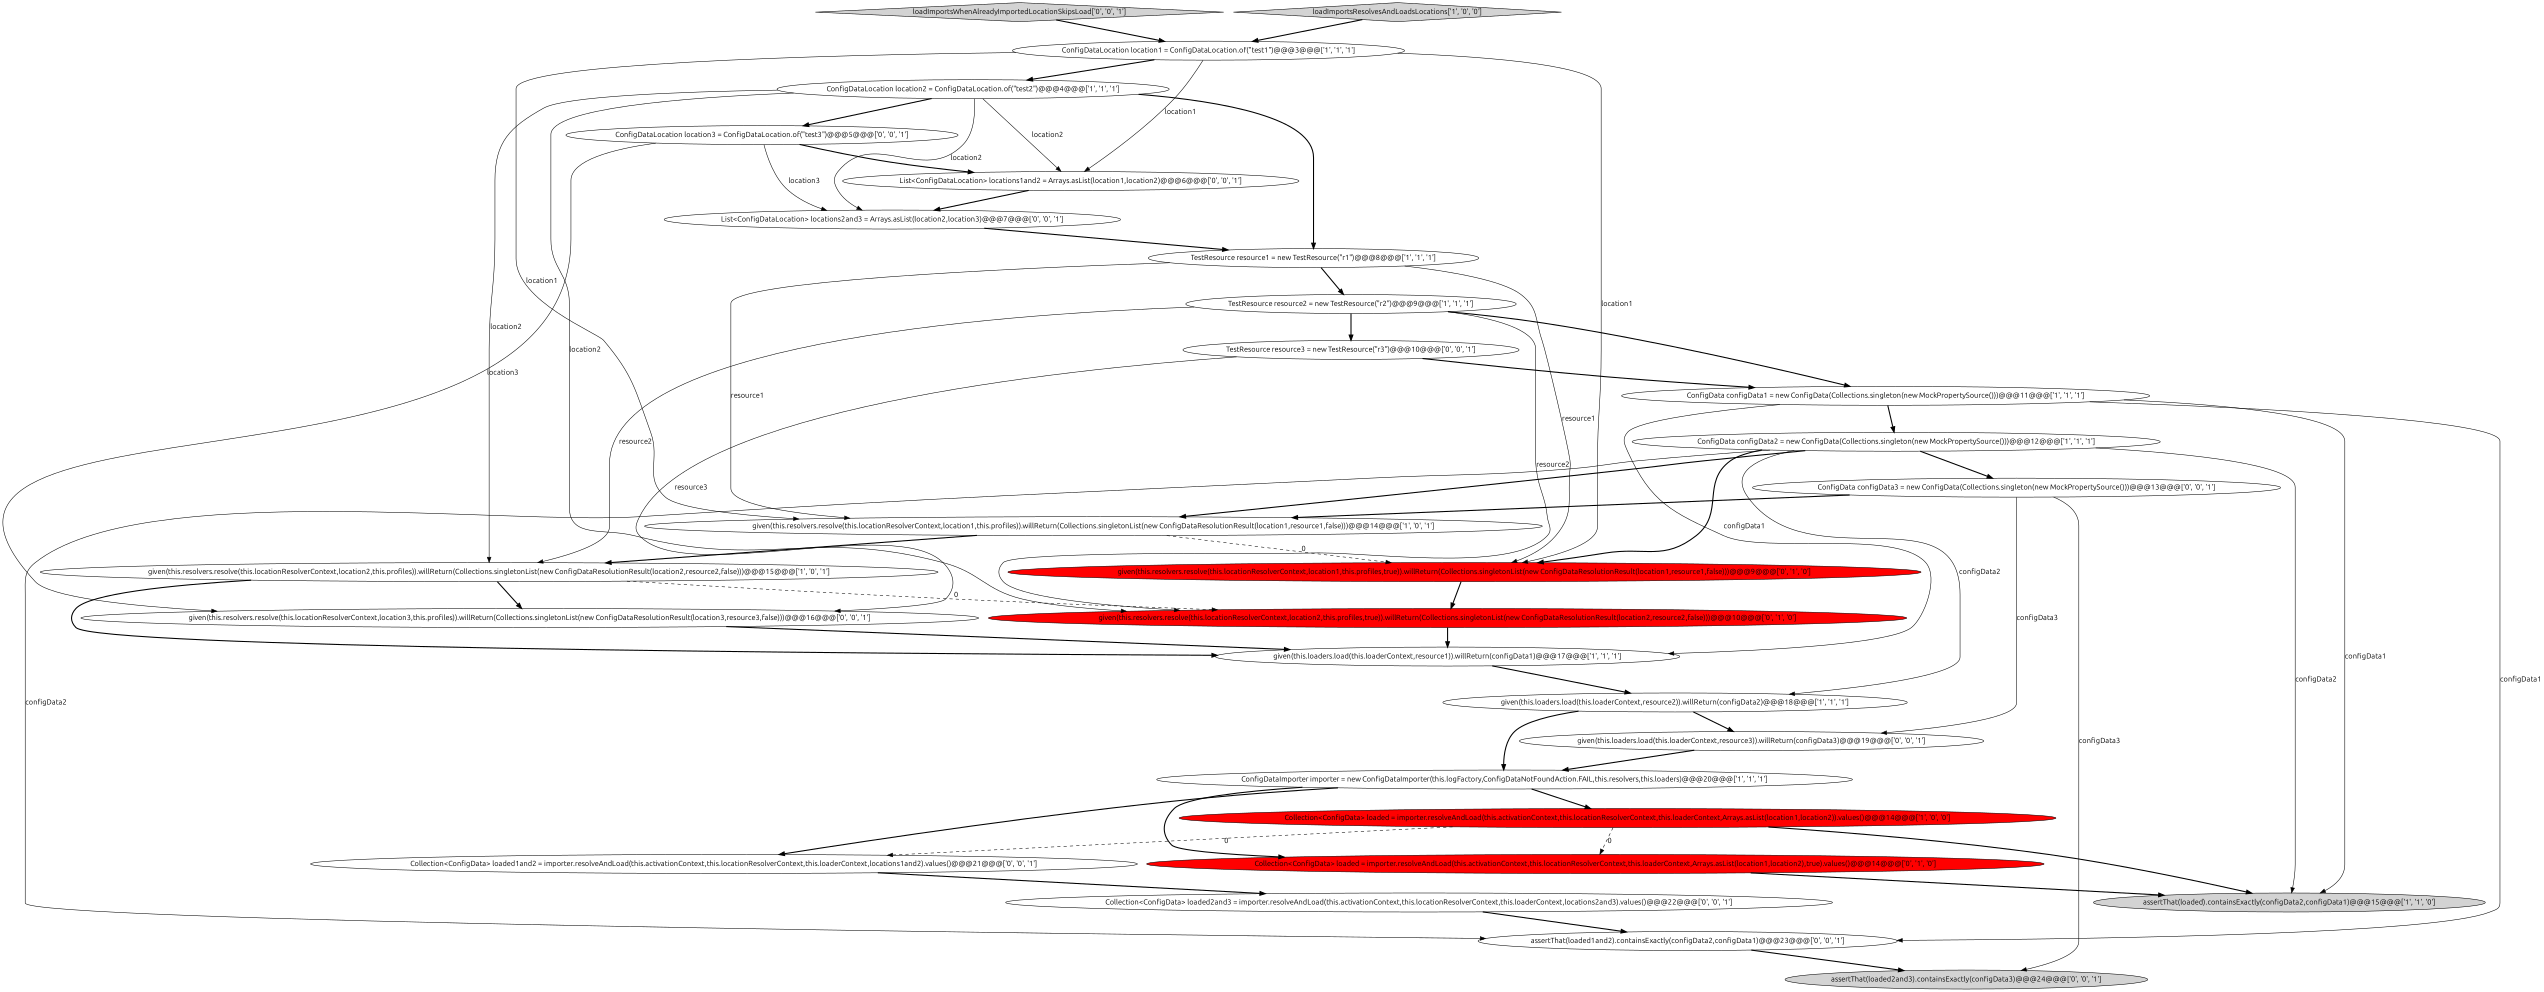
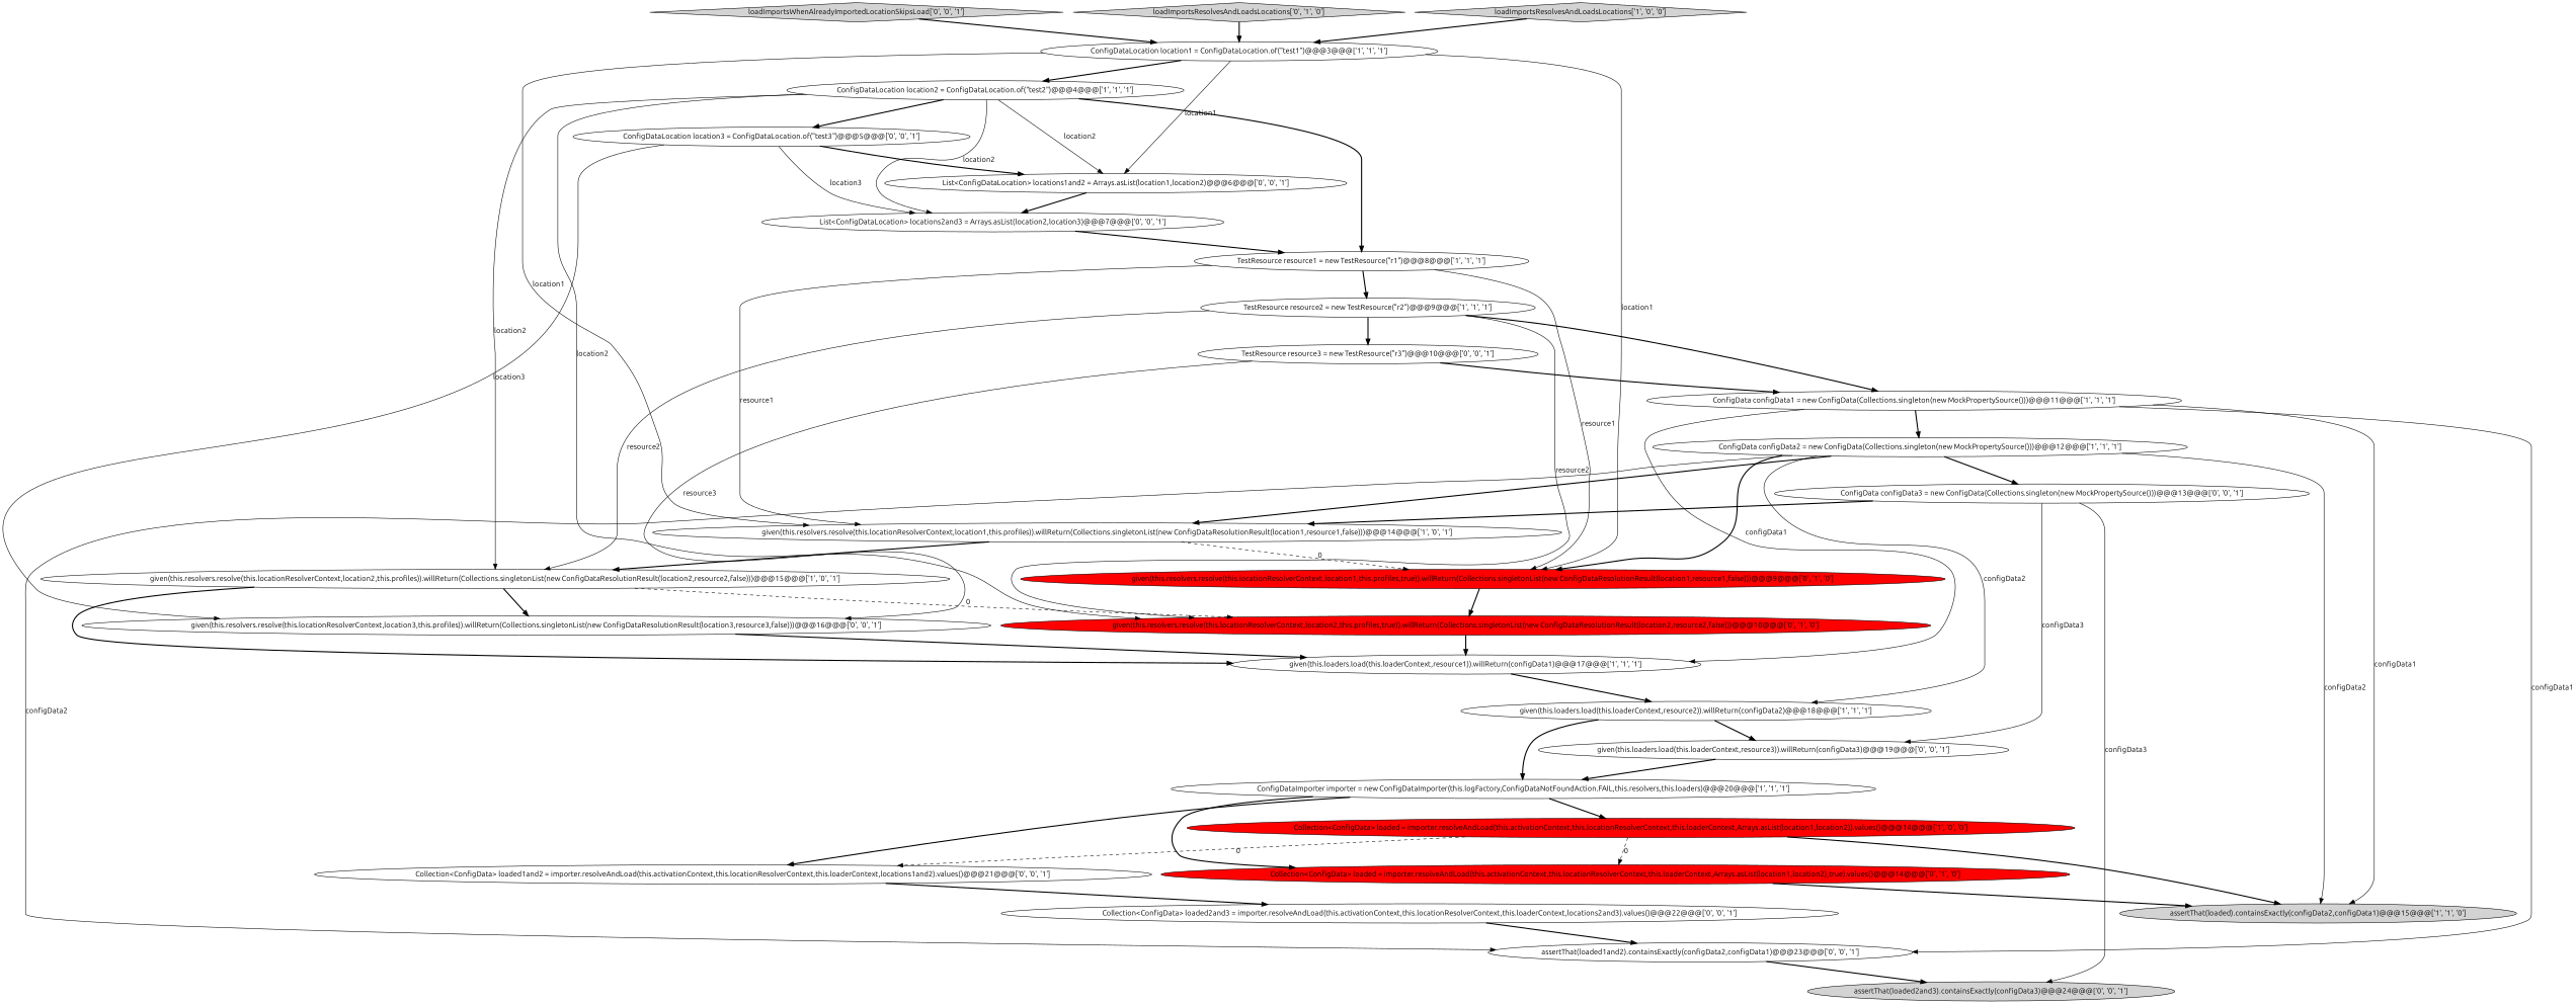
  digraph {
    fontname=Ubuntu
    node [fillcolor=white shape=ellipse style=filled fontname=Ubuntu]
    edge [style=bold fontname=Ubuntu]
    n1 [label="TestResource resource3 = new TestResource(\"r3\")@@@10@@@['0', '0', '1']"]
    n2 [label="given(this.resolvers.resolve(this.locationResolverContext,location3,this.profiles)).willReturn(Collections.singletonList(new ConfigDataResolutionResult(location3,resource3,false)))@@@16@@@['0', '0', '1']"]
    n3 [label="ConfigData configData1 = new ConfigData(Collections.singleton(new MockPropertySource()))@@@11@@@['1', '1', '1']"]
    n4 [label="given(this.loaders.load(this.loaderContext,resource1)).willReturn(configData1)@@@17@@@['1', '1', '1']"]
    n5 [label="given(this.loaders.load(this.loaderContext,resource2)).willReturn(configData2)@@@18@@@['1', '1', '1']"]
    n6 [label="List<ConfigDataLocation> locations1and2 = Arrays.asList(location1,location2)@@@6@@@['0', '0', '1']"]
    n7 [label="List<ConfigDataLocation> locations2and3 = Arrays.asList(location2,location3)@@@7@@@['0', '0', '1']"]
    n8 [label="ConfigDataImporter importer = new ConfigDataImporter(this.logFactory,ConfigDataNotFoundAction.FAIL,this.resolvers,this.loaders)@@@20@@@['1', '1', '1']"]
    n9 [fillcolor=red label="Collection<ConfigData> loaded = importer.resolveAndLoad(this.activationContext,this.locationResolverContext,this.loaderContext,Arrays.asList(location1,location2),true).values()@@@14@@@['0', '1', '0']"]
    n10 [fillcolor=red label="Collection<ConfigData> loaded = importer.resolveAndLoad(this.activationContext,this.locationResolverContext,this.loaderContext,Arrays.asList(location1,location2)).values()@@@14@@@['1', '0', '0']"]
    n11 [label="Collection<ConfigData> loaded1and2 = importer.resolveAndLoad(this.activationContext,this.locationResolverContext,this.loaderContext,locations1and2).values()@@@21@@@['0', '0', '1']"]
    n12 [fillcolor=red label="given(this.resolvers.resolve(this.locationResolverContext,location2,this.profiles,true)).willReturn(Collections.singletonList(new ConfigDataResolutionResult(location2,resource2,false)))@@@10@@@['0', '1', '0']"]
    n13 [fillcolor=lightgray label="assertThat(loaded).containsExactly(configData2,configData1)@@@15@@@['1', '1', '0']"]
    n14 [fillcolor=lightgray label="loadImportsWhenAlreadyImportedLocationSkipsLoad['0', '0', '1']" shape=diamond]
    n15 [label="ConfigDataLocation location1 = ConfigDataLocation.of(\"test1\")@@@3@@@['1', '1', '1']"]
    n16 [label="Collection<ConfigData> loaded2and3 = importer.resolveAndLoad(this.activationContext,this.locationResolverContext,this.loaderContext,locations2and3).values()@@@22@@@['0', '0', '1']"]
    n17 [label="assertThat(loaded1and2).containsExactly(configData2,configData1)@@@23@@@['0', '0', '1']"]
    n18 [label="TestResource resource1 = new TestResource(\"r1\")@@@8@@@['1', '1', '1']"]
    n19 [label="ConfigData configData2 = new ConfigData(Collections.singleton(new MockPropertySource()))@@@12@@@['1', '1', '1']"]
    n20 [fillcolor=red label="given(this.resolvers.resolve(this.locationResolverContext,location1,this.profiles,true)).willReturn(Collections.singletonList(new ConfigDataResolutionResult(location1,resource1,false)))@@@9@@@['0', '1', '0']"]
    n21 [label="ConfigData configData3 = new ConfigData(Collections.singleton(new MockPropertySource()))@@@13@@@['0', '0', '1']"]
    n22 [label="given(this.resolvers.resolve(this.locationResolverContext,location1,this.profiles)).willReturn(Collections.singletonList(new ConfigDataResolutionResult(location1,resource1,false)))@@@14@@@['1', '0', '1']"]
+   n23 [fillcolor=lightgray label="loadImportsResolvesAndLoadsLocations['0', '1', '0']" shape=diamond]
    n24 [label="TestResource resource2 = new TestResource(\"r2\")@@@9@@@['1', '1', '1']"]
    n25 [label="given(this.resolvers.resolve(this.locationResolverContext,location2,this.profiles)).willReturn(Collections.singletonList(new ConfigDataResolutionResult(location2,resource2,false)))@@@15@@@['1', '0', '1']"]
    n26 [label="given(this.loaders.load(this.loaderContext,resource3)).willReturn(configData3)@@@19@@@['0', '0', '1']"]
    n27 [fillcolor=lightgray label="assertThat(loaded2and3).containsExactly(configData3)@@@24@@@['0', '0', '1']"]
    n28 [label="ConfigDataLocation location2 = ConfigDataLocation.of(\"test2\")@@@4@@@['1', '1', '1']"]
    n29 [label="ConfigDataLocation location3 = ConfigDataLocation.of(\"test3\")@@@5@@@['0', '0', '1']"]
    n30 [fillcolor=lightgray label="loadImportsResolvesAndLoadsLocations['1', '0', '0']" shape=diamond]
    n1 -> n2 [label=resource3 style=solid]
    n1 -> n3
    n2 -> n4
    n3 -> n4 [label=configData1 style=solid]
    n3 -> n13 [label=configData1 style=solid]
    n3 -> n17 [label=configData1 style=solid]
    n3 -> n19
    n4 -> n5
    n5 -> n8
    n5 -> n26
    n6 -> n7
    n7 -> n18
    n8 -> n9
    n8 -> n10
    n8 -> n11
    n9 -> n13
    n10 -> n9 [label=0 style=dashed]
    n10 -> n11 [label=0 style=dashed]
    n10 -> n13
    n11 -> n16
    n12 -> n4
    n14 -> n15
    n15 -> n6 [label=location1 style=solid]
    n15 -> n20 [label=location1 style=solid]
    n15 -> n22 [label=location1 style=solid]
    n15 -> n28
    n16 -> n17
    n17 -> n27
    n18 -> n20 [label=resource1 style=solid]
    n18 -> n22 [label=resource1 style=solid]
    n18 -> n24
    n19 -> n5 [label=configData2 style=solid]
    n19 -> n13 [label=configData2 style=solid]
    n19 -> n17 [label=configData2 style=solid]
    n19 -> n20
    n19 -> n21
    n19 -> n22
    n20 -> n12
    n21 -> n22
    n21 -> n26 [label=configData3 style=solid]
    n21 -> n27 [label=configData3 style=solid]
    n22 -> n20 [label=0 style=dashed]
    n22 -> n25
+   n23 -> n15
    n24 -> n1
    n24 -> n3
    n24 -> n12 [label=resource2 style=solid]
    n24 -> n25 [label=resource2 style=solid]
    n25 -> n2
    n25 -> n4
    n25 -> n12 [label=0 style=dashed]
    n26 -> n8
    n28 -> n6 [label=location2 style=solid]
    n28 -> n7 [label=location2 style=solid]
    n28 -> n12 [label=location2 style=solid]
    n28 -> n18
    n28 -> n25 [label=location2 style=solid]
    n28 -> n29
    n29 -> n2 [label=location3 style=solid]
    n29 -> n6
    n29 -> n7 [label=location3 style=solid]
    n30 -> n15
  }
